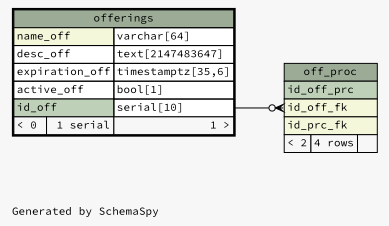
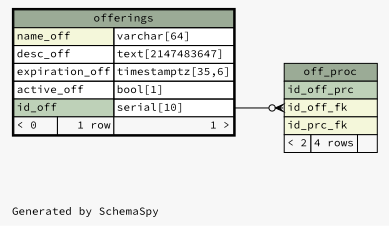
  digraph {
    bgcolor="#f7f7f7"
    fontname="Source Code Pro"
    fontsize=11
    label="\nGenerated by SchemaSpy"
    labeljust=l
    nodesep=0.18
    rankdir=RL
    ranksep=0.46
    node [fontname="Source Code Pro" fontsize=11 shape=plaintext]
    n1 [label=<     <TABLE BORDER="0" CELLBORDER="1" CELLSPACING="0" BGCOLOR="#ffffff">       <TR><TD COLSPAN="3" BGCOLOR="#9bab96" ALIGN="CENTER">off_proc</TD></TR>       <TR><TD PORT="id_off_prc" COLSPAN="3" BGCOLOR="#bed1b8" ALIGN="LEFT">id_off_prc</TD></TR>       <TR><TD PORT="id_off_fk" COLSPAN="3" BGCOLOR="#f4f7da" ALIGN="LEFT">id_off_fk</TD></TR>       <TR><TD PORT="id_prc_fk" COLSPAN="3" BGCOLOR="#f4f7da" ALIGN="LEFT">id_prc_fk</TD></TR>       <TR><TD ALIGN="LEFT" BGCOLOR="#f7f7f7">&lt; 2</TD><TD ALIGN="RIGHT" BGCOLOR="#f7f7f7">4 rows</TD><TD ALIGN="RIGHT" BGCOLOR="#f7f7f7">  </TD></TR>     </TABLE>>]
-   n2 [label=<     <TABLE BORDER="2" CELLBORDER="1" CELLSPACING="0" BGCOLOR="#ffffff">       <TR><TD COLSPAN="3" BGCOLOR="#9bab96" ALIGN="CENTER">offerings</TD></TR>       <TR><TD PORT="name_off" COLSPAN="2" BGCOLOR="#f4f7da" ALIGN="LEFT">name_off</TD><TD PORT="name_off.type" ALIGN="LEFT">varchar[64]</TD></TR>       <TR><TD PORT="desc_off" COLSPAN="2" ALIGN="LEFT">desc_off</TD><TD PORT="desc_off.type" ALIGN="LEFT">text[2147483647]</TD></TR>       <TR><TD PORT="expiration_off" COLSPAN="2" ALIGN="LEFT">expiration_off</TD><TD PORT="expiration_off.type" ALIGN="LEFT">timestamptz[35,6]</TD></TR>       <TR><TD PORT="active_off" COLSPAN="2" ALIGN="LEFT">active_off</TD><TD PORT="active_off.type" ALIGN="LEFT">bool[1]</TD></TR>       <TR><TD PORT="id_off" COLSPAN="2" BGCOLOR="#bed1b8" ALIGN="LEFT">id_off</TD><TD PORT="id_off.type" ALIGN="LEFT">serial[10]</TD></TR>       <TR><TD ALIGN="LEFT" BGCOLOR="#f7f7f7">&lt; 0</TD><TD ALIGN="RIGHT" BGCOLOR="#f7f7f7">1 serial</TD><TD ALIGN="RIGHT" BGCOLOR="#f7f7f7">1 &gt;</TD></TR>     </TABLE>>]
+   n2 [label=<     <TABLE BORDER="2" CELLBORDER="1" CELLSPACING="0" BGCOLOR="#ffffff">       <TR><TD COLSPAN="3" BGCOLOR="#9bab96" ALIGN="CENTER">offerings</TD></TR>       <TR><TD PORT="name_off" COLSPAN="2" BGCOLOR="#f4f7da" ALIGN="LEFT">name_off</TD><TD PORT="name_off.type" ALIGN="LEFT">varchar[64]</TD></TR>       <TR><TD PORT="desc_off" COLSPAN="2" ALIGN="LEFT">desc_off</TD><TD PORT="desc_off.type" ALIGN="LEFT">text[2147483647]</TD></TR>       <TR><TD PORT="expiration_off" COLSPAN="2" ALIGN="LEFT">expiration_off</TD><TD PORT="expiration_off.type" ALIGN="LEFT">timestamptz[35,6]</TD></TR>       <TR><TD PORT="active_off" COLSPAN="2" ALIGN="LEFT">active_off</TD><TD PORT="active_off.type" ALIGN="LEFT">bool[1]</TD></TR>       <TR><TD PORT="id_off" COLSPAN="2" BGCOLOR="#bed1b8" ALIGN="LEFT">id_off</TD><TD PORT="id_off.type" ALIGN="LEFT">serial[10]</TD></TR>       <TR><TD ALIGN="LEFT" BGCOLOR="#f7f7f7">&lt; 0</TD><TD ALIGN="RIGHT" BGCOLOR="#f7f7f7">1 row</TD><TD ALIGN="RIGHT" BGCOLOR="#f7f7f7">1 &gt;</TD></TR>     </TABLE>>]
    n1 -> n2 [arrowhead=none arrowsize=0.8 arrowtail=crowodot dir=back headport="id_off.type:e" tailport="id_off_fk:w" fontname="Source Code Pro"]
  }
